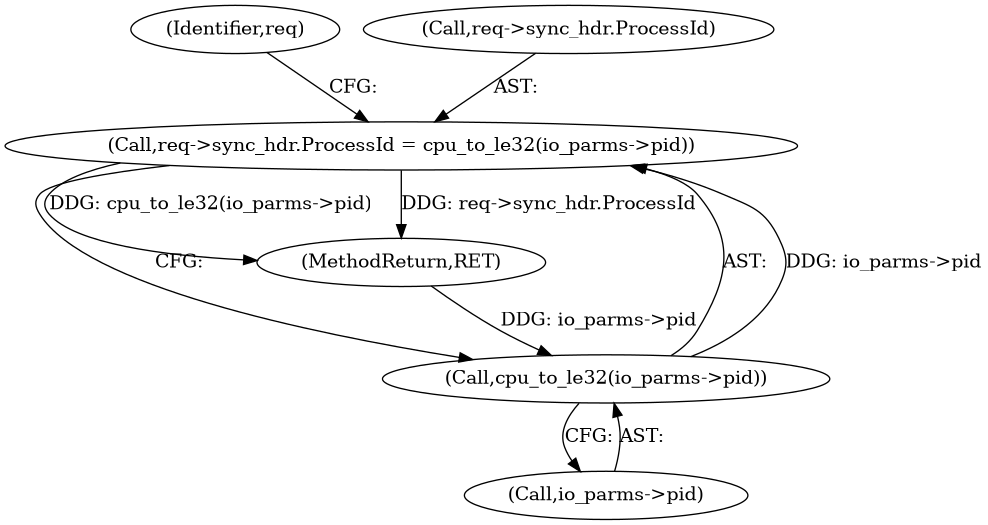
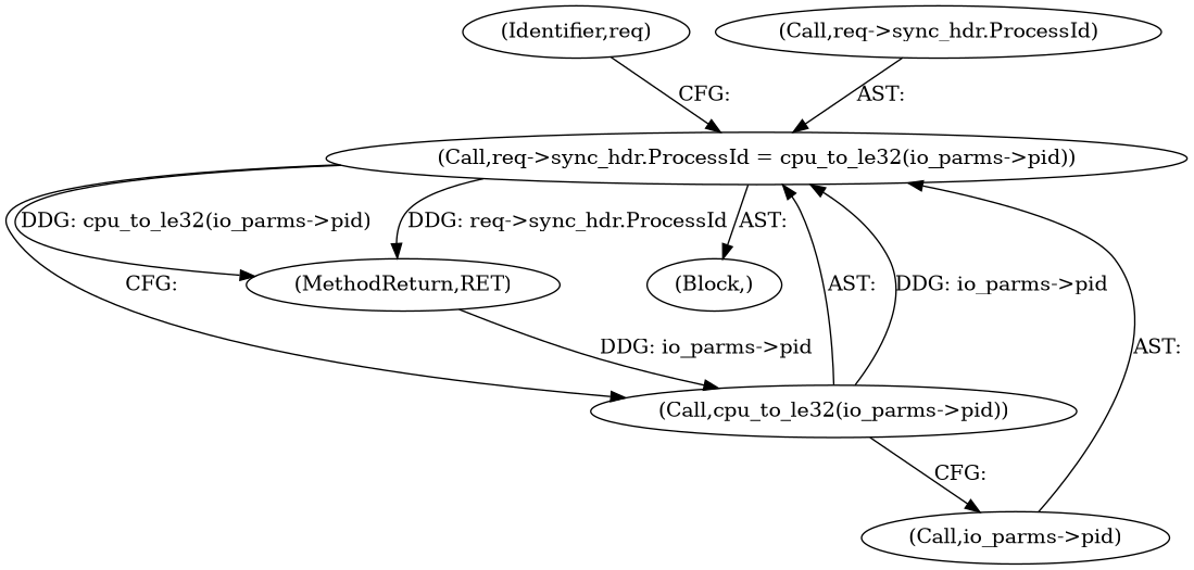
  digraph {
    n1 [label="(Call,req->sync_hdr.ProcessId = cpu_to_le32(io_parms->pid))"]
    n2 [label="(Call,cpu_to_le32(io_parms->pid))"]
    n3 [label="(MethodReturn,RET)"]
+   n4 [label="(Block,)"]
    n5 [label="(Call,io_parms->pid)"]
    n6 [label="(Identifier,req)"]
    n7 [label="(Call,req->sync_hdr.ProcessId)"]
    n1 -> n2 [label="CFG: "]
    n1 -> n3 [label="DDG: cpu_to_le32(io_parms->pid)"]
    n1 -> n3 [label="DDG: req->sync_hdr.ProcessId"]
+   n1 -> n4 [label="AST: "]
    n2 -> n1 [label="AST: "]
    n2 -> n1 [label="DDG: io_parms->pid"]
    n2 -> n5 [label="CFG: "]
    n3 -> n2 [label="DDG: io_parms->pid"]
-   n5 -> n2 [label="AST: "]
+   n5 -> n1 [label="AST: "]
    n6 -> n1 [label="CFG: "]
    n7 -> n1 [label="AST: "]
  }
